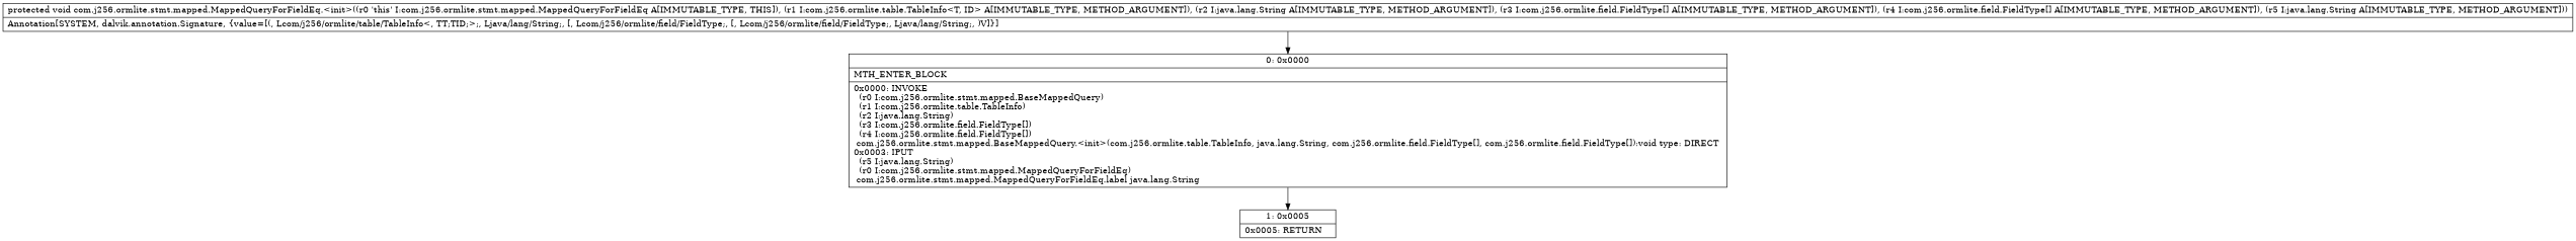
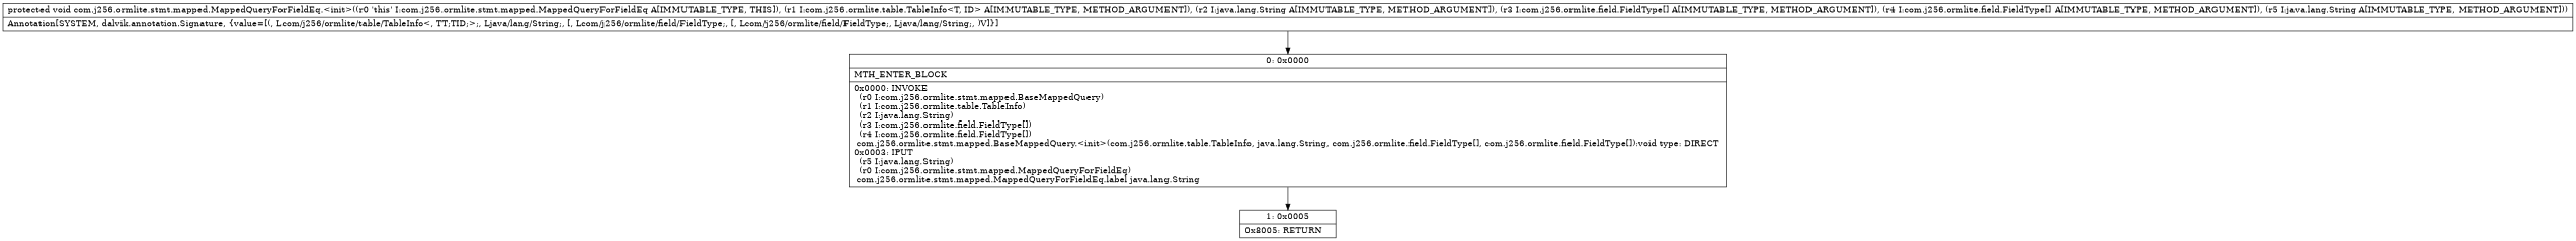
  digraph {
    node [shape=record]
    n1 [label="{0\:\ 0x0000|MTH_ENTER_BLOCK\l|0x0000: INVOKE  \l  (r0 I:com.j256.ormlite.stmt.mapped.BaseMappedQuery)\l  (r1 I:com.j256.ormlite.table.TableInfo)\l  (r2 I:java.lang.String)\l  (r3 I:com.j256.ormlite.field.FieldType[])\l  (r4 I:com.j256.ormlite.field.FieldType[])\l com.j256.ormlite.stmt.mapped.BaseMappedQuery.\<init\>(com.j256.ormlite.table.TableInfo, java.lang.String, com.j256.ormlite.field.FieldType[], com.j256.ormlite.field.FieldType[]):void type: DIRECT \l0x0003: IPUT  \l  (r5 I:java.lang.String)\l  (r0 I:com.j256.ormlite.stmt.mapped.MappedQueryForFieldEq)\l com.j256.ormlite.stmt.mapped.MappedQueryForFieldEq.label java.lang.String \l}"]
-   n2 [label="{1\:\ 0x0005|0x0005: RETURN   \l}"]
+   n2 [label="{1\:\ 0x0005|0x8005: RETURN   \l}"]
    n3 [label="{protected void com.j256.ormlite.stmt.mapped.MappedQueryForFieldEq.\<init\>((r0 'this' I:com.j256.ormlite.stmt.mapped.MappedQueryForFieldEq A[IMMUTABLE_TYPE, THIS]), (r1 I:com.j256.ormlite.table.TableInfo\<T, ID\> A[IMMUTABLE_TYPE, METHOD_ARGUMENT]), (r2 I:java.lang.String A[IMMUTABLE_TYPE, METHOD_ARGUMENT]), (r3 I:com.j256.ormlite.field.FieldType[] A[IMMUTABLE_TYPE, METHOD_ARGUMENT]), (r4 I:com.j256.ormlite.field.FieldType[] A[IMMUTABLE_TYPE, METHOD_ARGUMENT]), (r5 I:java.lang.String A[IMMUTABLE_TYPE, METHOD_ARGUMENT]))  | Annotation[SYSTEM, dalvik.annotation.Signature, \{value=[(, Lcom\/j256\/ormlite\/table\/TableInfo\<, TT;TID;\>;, Ljava\/lang\/String;, [, Lcom\/j256\/ormlite\/field\/FieldType;, [, Lcom\/j256\/ormlite\/field\/FieldType;, Ljava\/lang\/String;, )V]\}]\l}"]
    n1 -> n2
    n3 -> n1
  }
